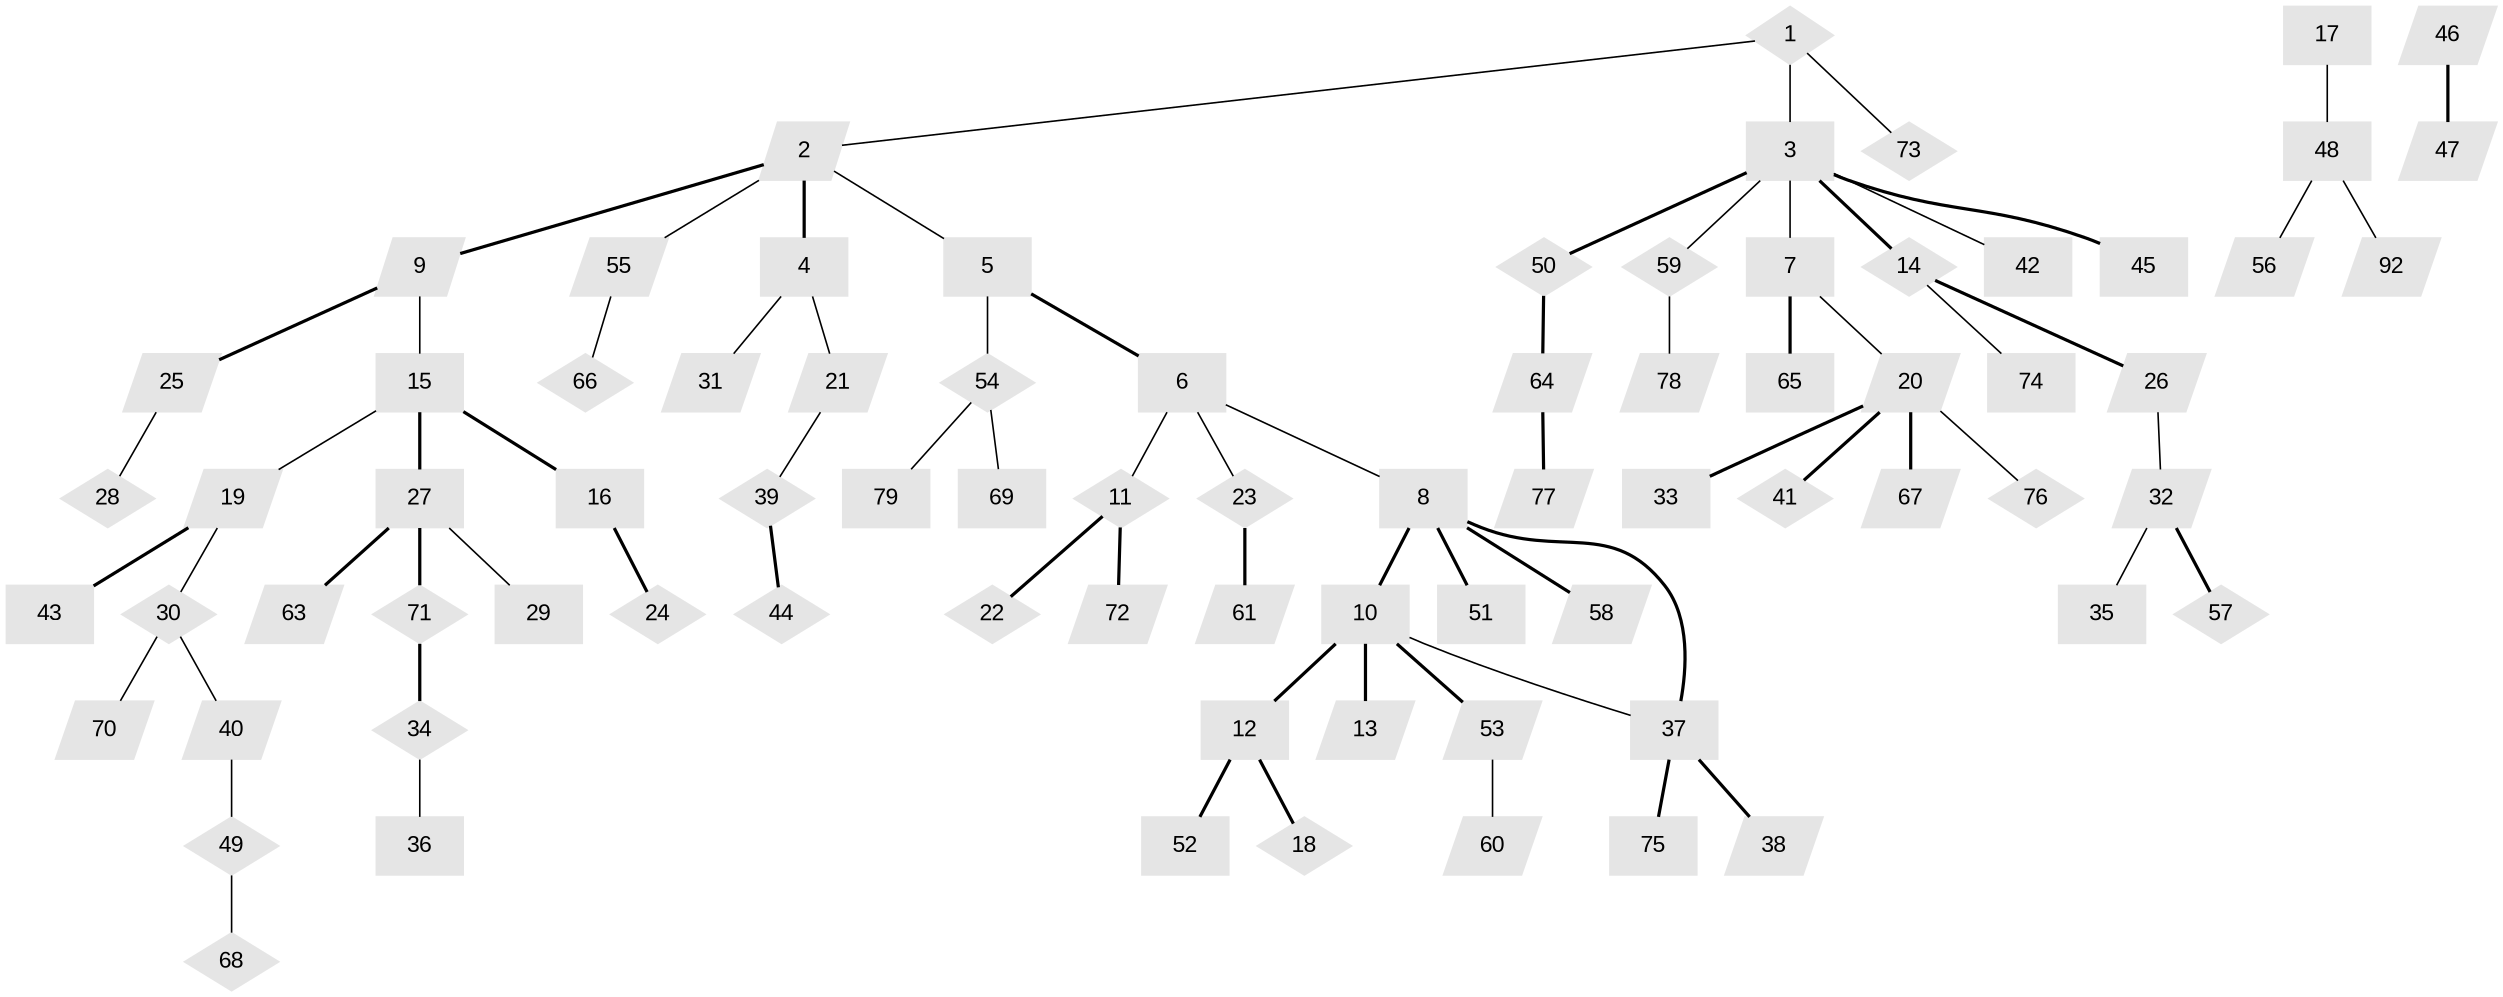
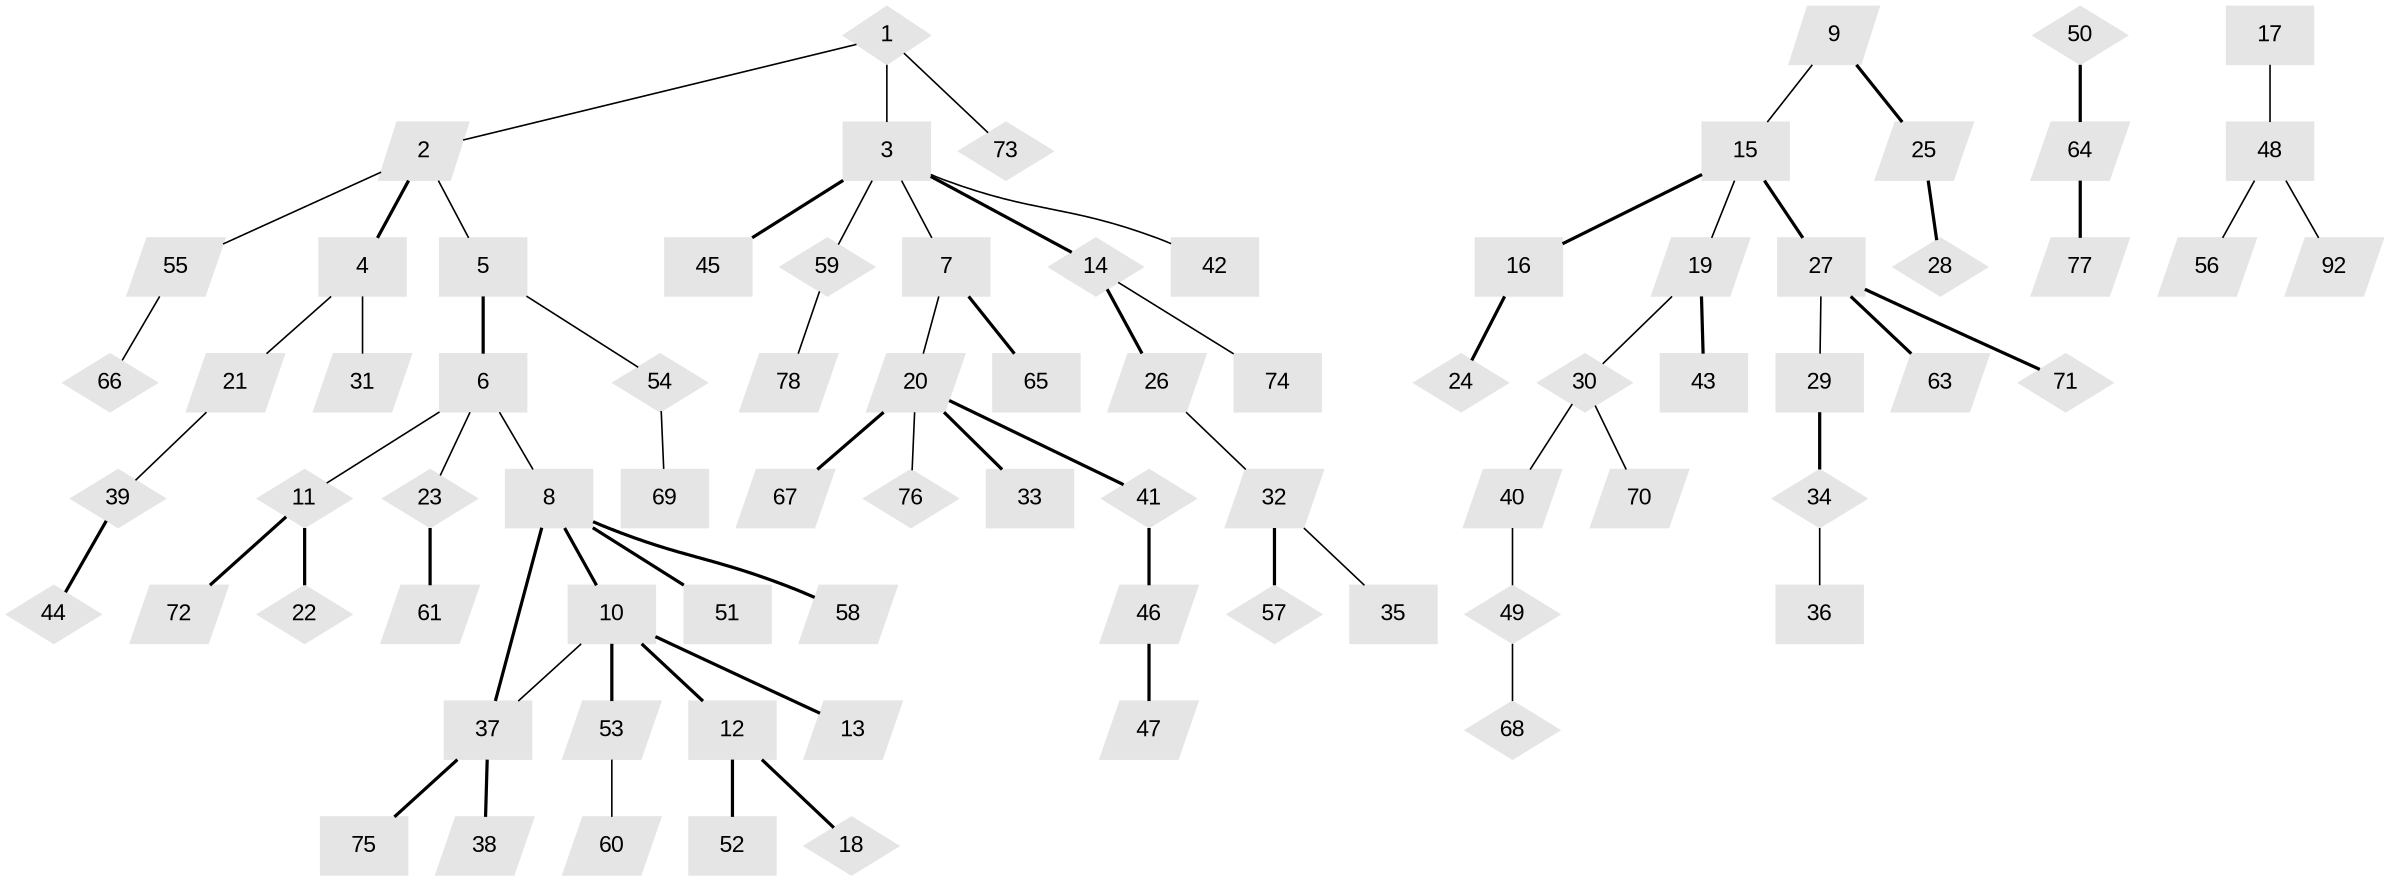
  graph {
    fontname="Liberation Sans"
    node [color=gray90 fontname="Liberation Sans" shape=parallelogram style=filled]
    edge [fontname="Liberation Sans" style=bold]
    1 [shape=diamond]
    2
    3 [shape=box]
    73 [shape=diamond]
    4 [shape=box]
    5 [shape=box]
    9
    55
    7 [shape=box]
    14 [shape=diamond]
    42 [shape=box]
    45 [shape=box]
    50 [shape=diamond]
    59 [shape=diamond]
    21
    31
    6 [shape=box]
    54 [shape=diamond]
    15 [shape=box]
    25
    66 [shape=diamond]
    20
    65 [shape=box]
    26
    74 [shape=box]
    64
    78
    39 [shape=diamond]
    8 [shape=box]
    11 [shape=diamond]
    23 [shape=diamond]
    69 [shape=box]
-   79 [shape=box]
    10 [shape=box]
    51 [shape=box]
    58
    37 [shape=box]
    22 [shape=diamond]
    72
    61
    33 [shape=box]
    41 [shape=diamond]
    67
    76 [shape=diamond]
    12 [shape=box]
    13
    53
    17 [shape=box]
    48 [shape=box]
    16 [shape=box]
    19
    27 [shape=box]
    28 [shape=diamond]
    18 [shape=diamond]
    52 [shape=box]
    38
    75 [shape=box]
    60
    32
    24 [shape=diamond]
    30 [shape=diamond]
    43 [shape=box]
    29 [shape=box]
    63
    71 [shape=diamond]
    56
    n67 [label=92]
    40
    70
    46
    44 [shape=diamond]
    35 [shape=box]
    57 [shape=diamond]
    34 [shape=diamond]
    36 [shape=box]
    49 [shape=diamond]
    68 [shape=diamond]
    47
    77
    1 -- 2 [style=solid]
    1 -- 3 [style=solid]
    1 -- 73 [style=solid]
    2 -- 4
    2 -- 5 [style=solid]
-   2 -- 9
    2 -- 55 [style=solid]
    3 -- 7 [style=solid]
    3 -- 14
    3 -- 42 [style=solid]
    3 -- 45
-   3 -- 50
    3 -- 59 [style=solid]
    4 -- 21 [style=solid]
    4 -- 31 [style=solid]
    5 -- 6
    5 -- 54 [style=solid]
    9 -- 15 [style=solid]
    9 -- 25
    55 -- 66 [style=solid]
    7 -- 20 [style=solid]
    7 -- 65
    14 -- 26
    14 -- 74 [style=solid]
    50 -- 64
    59 -- 78 [style=solid]
    21 -- 39 [style=solid]
    6 -- 8 [style=solid]
    6 -- 11 [style=solid]
    6 -- 23 [style=solid]
    54 -- 69 [style=solid]
-   54 -- 79 [style=solid]
    15 -- 16
    15 -- 19 [style=solid]
    15 -- 27
-   25 -- 28 [style=solid]
+   25 -- 28
    20 -- 33
    20 -- 41
    20 -- 67
    20 -- 76 [style=solid]
    26 -- 32 [style=solid]
    64 -- 77
    39 -- 44
    8 -- 10
    8 -- 51
    8 -- 58
    8 -- 37
    11 -- 22
    11 -- 72
    23 -- 61
    10 -- 37 [style=solid]
    10 -- 12
    10 -- 13
    10 -- 53
    37 -- 38
    37 -- 75
+   41 -- 46
    12 -- 18
    12 -- 52
    53 -- 60 [style=solid]
    17 -- 48 [style=solid]
    48 -- 56 [style=solid]
    48 -- n67 [style=solid]
    16 -- 24
    19 -- 30 [style=solid]
    19 -- 43
    27 -- 29 [style=solid]
    27 -- 63
    27 -- 71
    32 -- 35 [style=solid]
    32 -- 57
    30 -- 40 [style=solid]
    30 -- 70 [style=solid]
-   71 -- 34
+   29 -- 34
    40 -- 49 [style=solid]
    46 -- 47
    34 -- 36 [style=solid]
    49 -- 68 [style=solid]
  }
